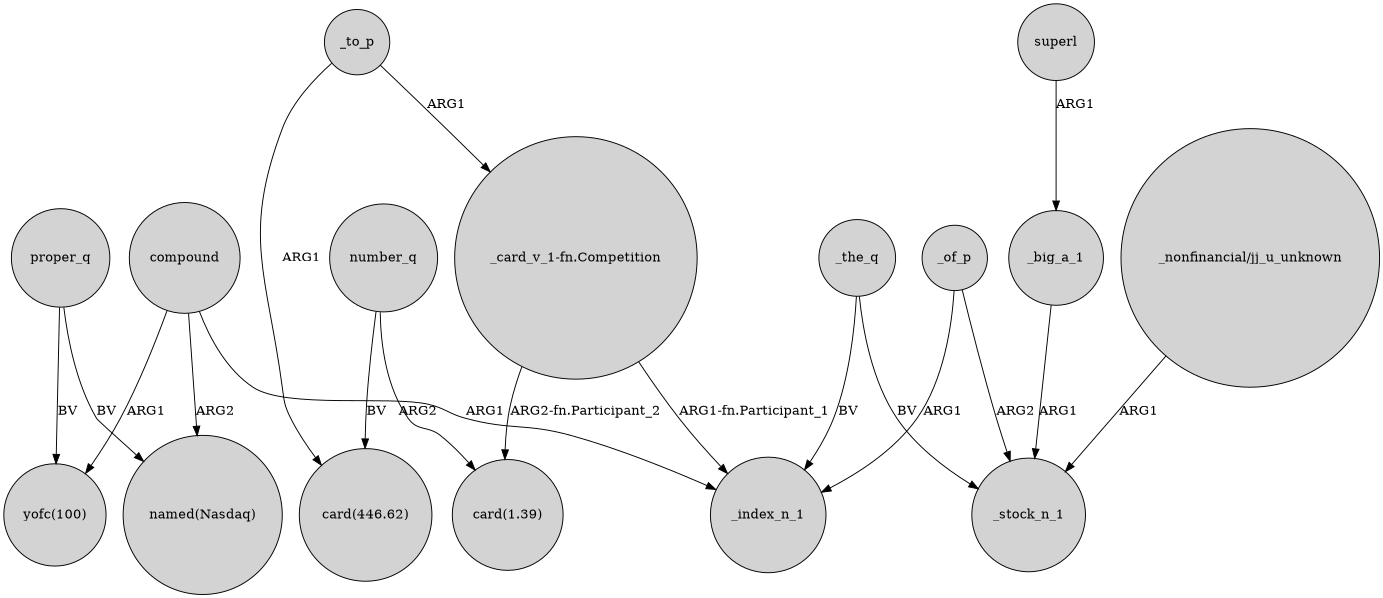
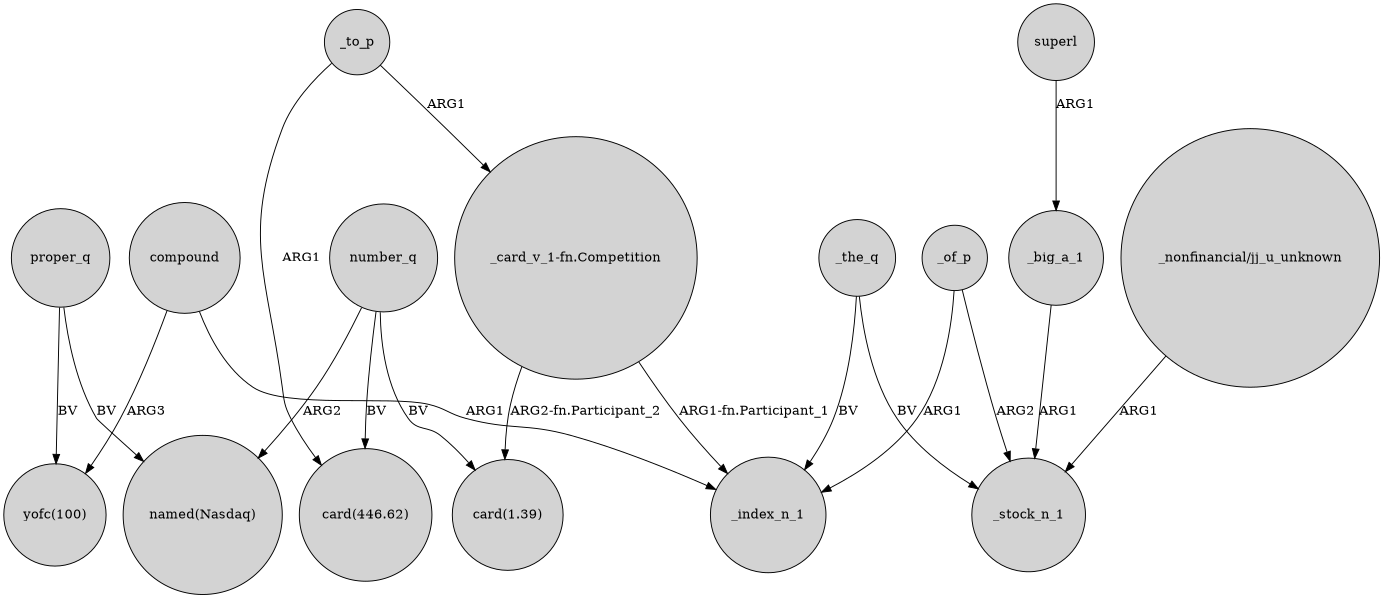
  digraph {
    node [shape=circle style=filled]
    _the_q
    _index_n_1
    _stock_n_1
    compound
    "named(Nasdaq)"
    "yofc(100)"
    proper_q
    _big_a_1
    "_nonfinancial/jj_u_unknown"
    n10 [label="_card_v_1-fn.Competition"]
    "card(1.39)"
    _of_p
    _to_p
    "card(446.62)"
    superl
    number_q
    _the_q -> _index_n_1 [label=BV]
    _the_q -> _stock_n_1 [label=BV]
    compound -> _index_n_1 [label=ARG1]
-   compound -> "named(Nasdaq)" [label=ARG2]
-   compound -> "yofc(100)" [label=ARG1]
+   number_q -> "named(Nasdaq)" [label=ARG2]
+   compound -> "yofc(100)" [label=ARG3]
    proper_q -> "named(Nasdaq)" [label=BV]
    proper_q -> "yofc(100)" [label=BV]
    _big_a_1 -> _stock_n_1 [label=ARG1]
    "_nonfinancial/jj_u_unknown" -> _stock_n_1 [label=ARG1]
    n10 -> _index_n_1 [label="ARG1-fn.Participant_1"]
    n10 -> "card(1.39)" [label="ARG2-fn.Participant_2"]
    _of_p -> _index_n_1 [label=ARG1]
    _of_p -> _stock_n_1 [label=ARG2]
    _to_p -> n10 [label=ARG1]
    _to_p -> "card(446.62)" [label=ARG1]
    superl -> _big_a_1 [label=ARG1]
-   number_q -> "card(1.39)" [label=ARG2]
+   number_q -> "card(1.39)" [label=BV]
    number_q -> "card(446.62)" [label=BV]
  }
